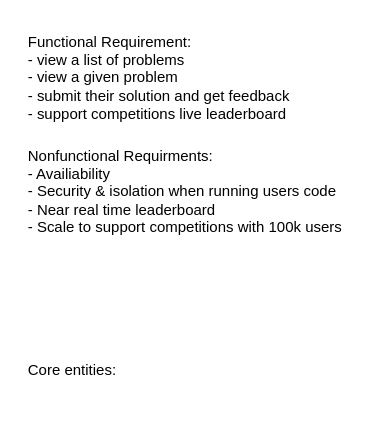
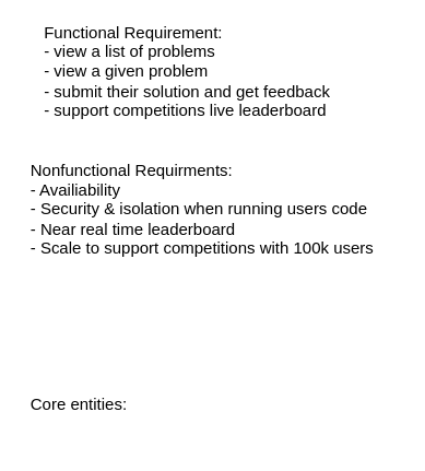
  <mxCell id="0" />
  <mxCell id="1" parent="0" />
- <mxCell id="2" value="Functional Requirement:&lt;div&gt;- view a list of problems&lt;/div&gt;&lt;div&gt;- view a given problem&lt;/div&gt;&lt;div&gt;- submit their solution and get feedback&lt;/div&gt;&lt;div&gt;- support competitions live leaderboard&lt;/div&gt;" style="text;html=1;align=left;verticalAlign=middle;resizable=0;points=[];autosize=1;strokeColor=none;fillColor=none;" parent="1" vertex="1"><mxGeometry x="20" y="20" width="227" height="84" as="geometry" /></mxCell>
+ <mxCell id="2" value="Functional Requirement:&lt;div&gt;- view a list of problems&lt;/div&gt;&lt;div&gt;- view a given problem&lt;/div&gt;&lt;div&gt;- submit their solution and get feedback&lt;/div&gt;&lt;div&gt;- support competitions live leaderboard&lt;/div&gt;" style="text;html=1;align=left;verticalAlign=middle;resizable=0;points=[];autosize=1;strokeColor=none;fillColor=none;" parent="1" vertex="1"><mxGeometry x="30" y="10" width="227" height="84" as="geometry" /></mxCell>
  <mxCell id="3" value="Nonfunctional Requirments:&lt;div&gt;- Availiability&lt;/div&gt;&lt;div&gt;- Security &amp;amp; isolation when running users code&lt;/div&gt;&lt;div&gt;- Near real time leaderboard&lt;/div&gt;&lt;div&gt;- Scale to support competitions with 100k users&lt;/div&gt;" style="text;html=1;align=left;verticalAlign=middle;resizable=0;points=[];autosize=1;strokeColor=none;fillColor=none;" parent="1" vertex="1"><mxGeometry x="20" y="111" width="269" height="84" as="geometry" /></mxCell>
  <mxCell id="4" value="Core entities:&lt;div&gt;&lt;br&gt;&lt;/div&gt;" style="text;html=1;align=left;verticalAlign=middle;resizable=0;points=[];autosize=1;strokeColor=none;fillColor=none;" parent="1" vertex="1"><mxGeometry x="20" y="282" width="89" height="41" as="geometry" /></mxCell>
